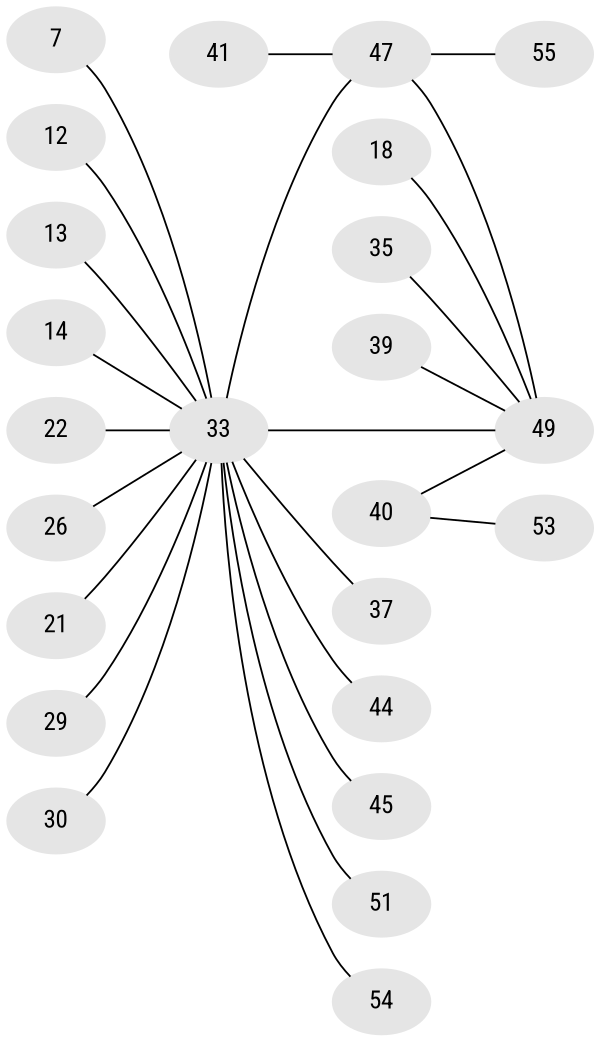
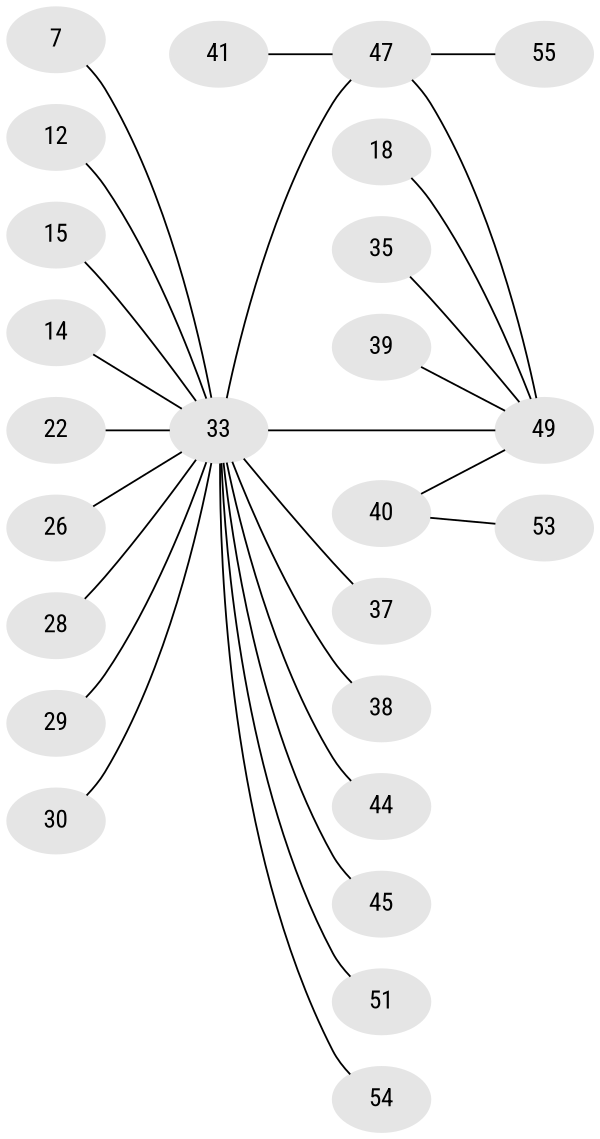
  graph {
    fontname="Roboto Condensed"
    rankdir=LR
    node [color=gray90 fontname="Roboto Condensed" style=filled]
    edge [fontname="Roboto Condensed"]
    33 [super="+1+4+8"]
    49 [super="+20+16+17+48"]
    37
+   38
    44
    45 [super="+34"]
    47 [super="+36+43"]
    51 [super="+42"]
    54
    7
    12
-   13
+   13 [label=15]
    14
    18
    22 [super="+21"]
    26
-   28 [label=21]
+   28
    29
    30 [super="+19+23"]
    n20 [label=55]
    35
    39
    40
    53
    41
    33 -- 49 [weight=6]
    33 -- 37
+   33 -- 38
    33 -- 44
    33 -- 45
    33 -- 47 [weight=4]
    33 -- 51
    33 -- 54
    47 -- 49
    47 -- n20
    7 -- 33 [weight=3]
    12 -- 33
    13 -- 33
    14 -- 33
    18 -- 49
    22 -- 33 [weight=3]
    26 -- 33 [weight=2]
    28 -- 33
    29 -- 33 [weight=2]
    30 -- 33
    35 -- 49
    39 -- 49
    40 -- 49
    40 -- 53 [weight=2]
    41 -- 47
  }
